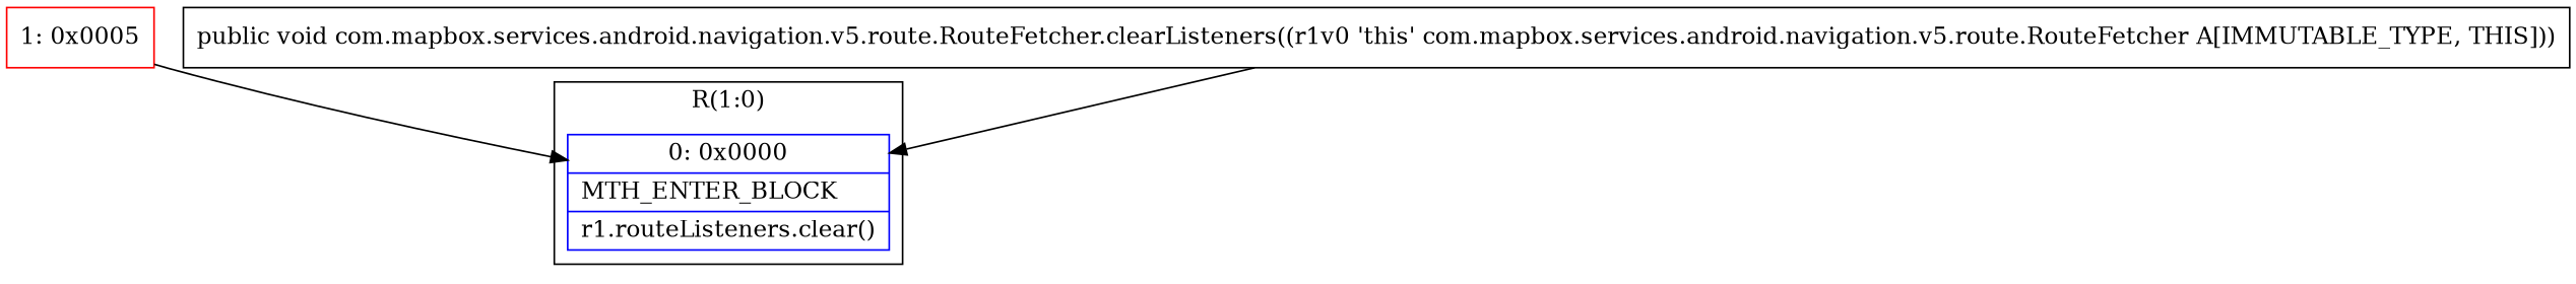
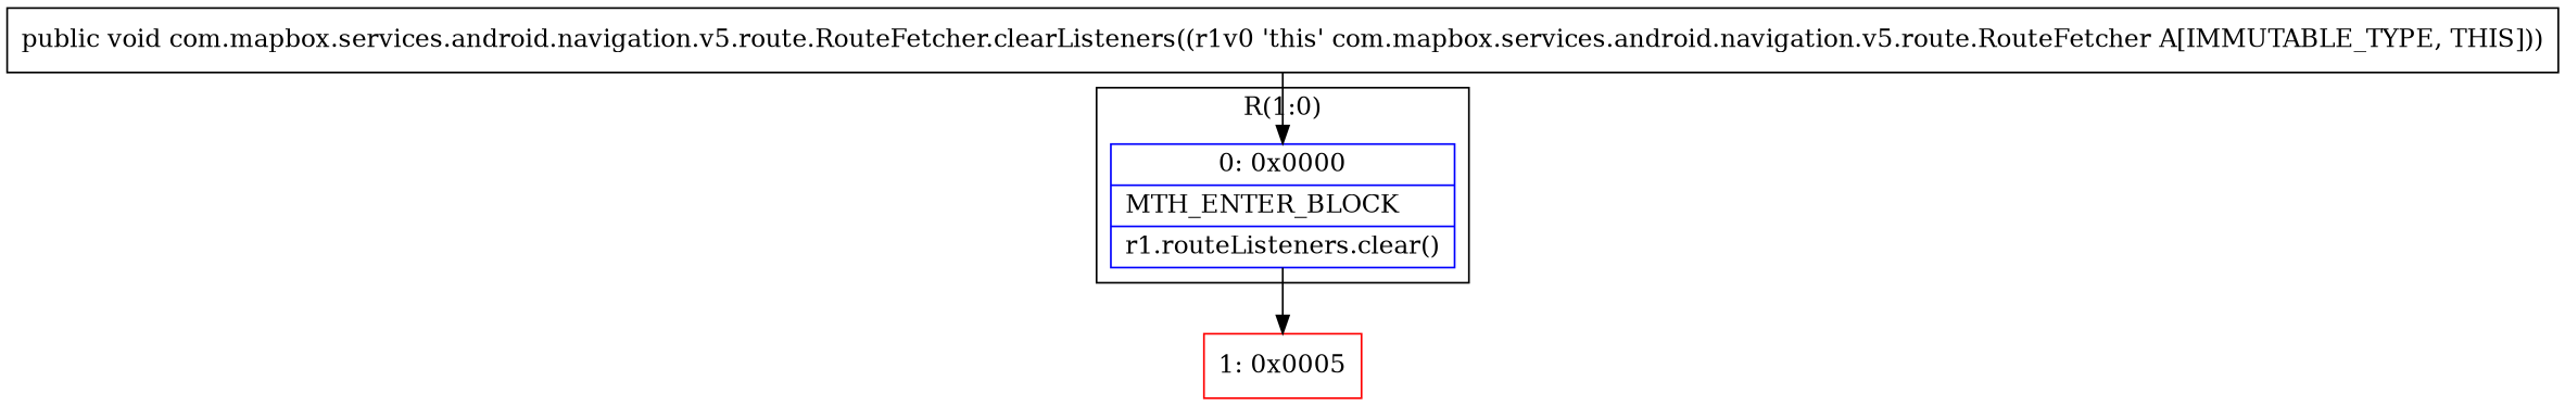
  digraph {
    node [shape=record]
    n1 [color=blue label="{0\:\ 0x0000|MTH_ENTER_BLOCK\l|r1.routeListeners.clear()\l}"]
    n2 [color=red label="{1\:\ 0x0005}"]
    n3 [label="{public void com.mapbox.services.android.navigation.v5.route.RouteFetcher.clearListeners((r1v0 'this' com.mapbox.services.android.navigation.v5.route.RouteFetcher A[IMMUTABLE_TYPE, THIS])) }"]
    subgraph cluster_1 {
      label="R(1:0)"
      n1
    }
-   n2 -> n1
+   n1 -> n2
    n3 -> n1
  }
